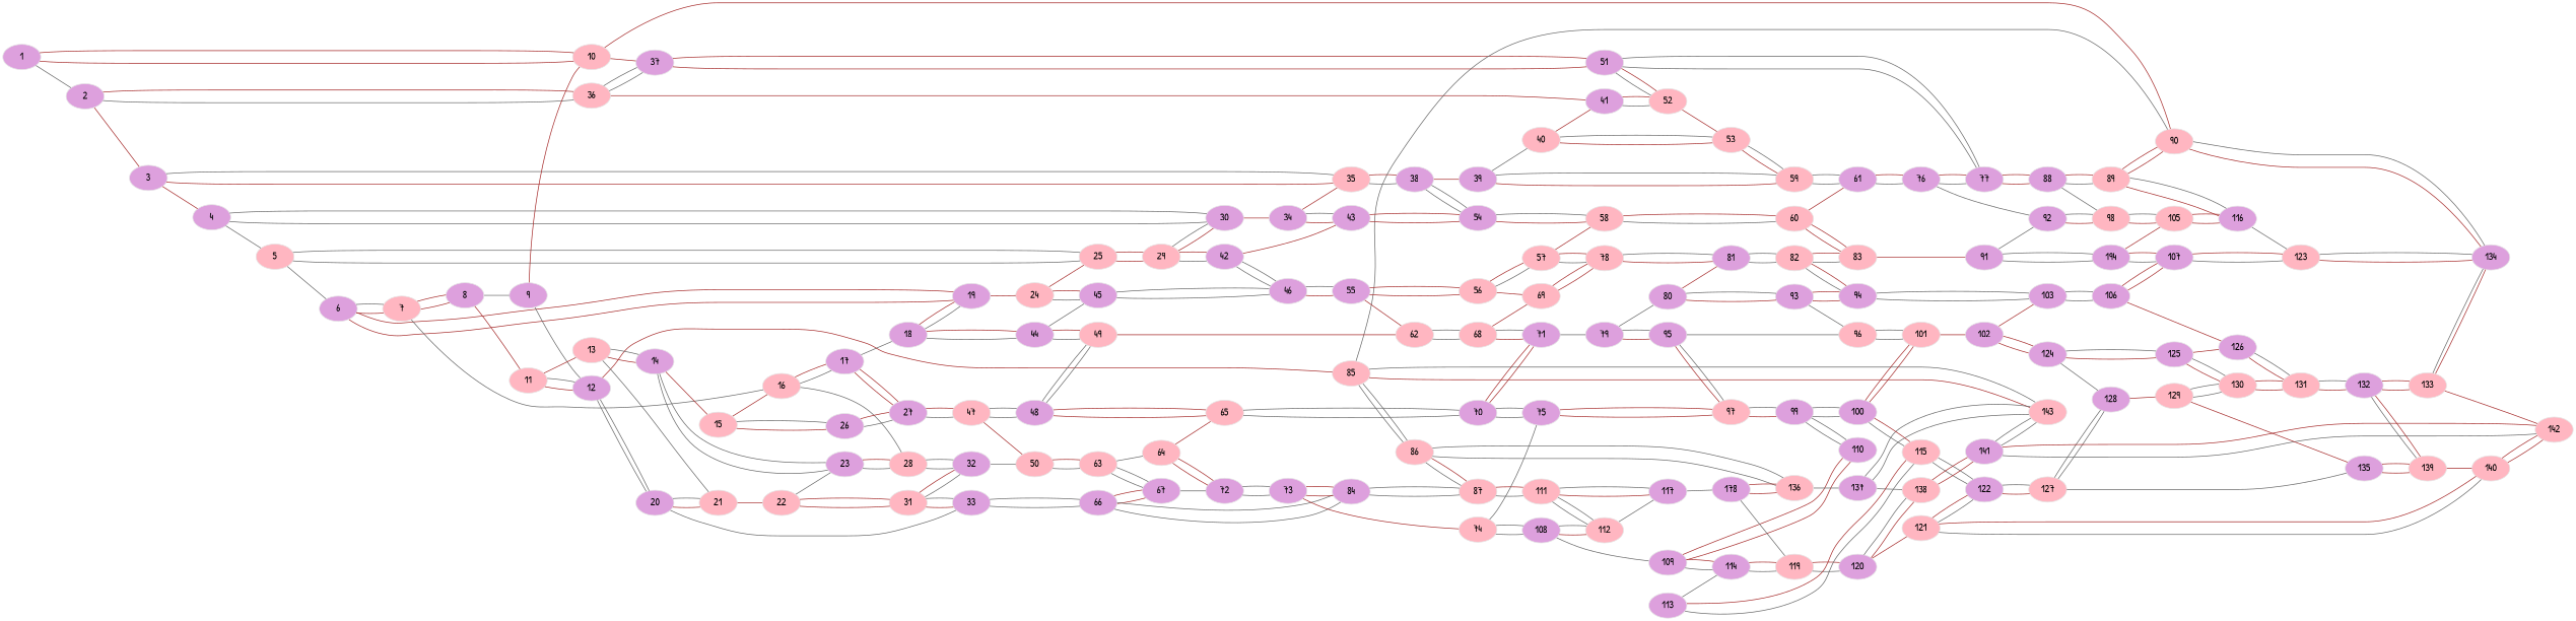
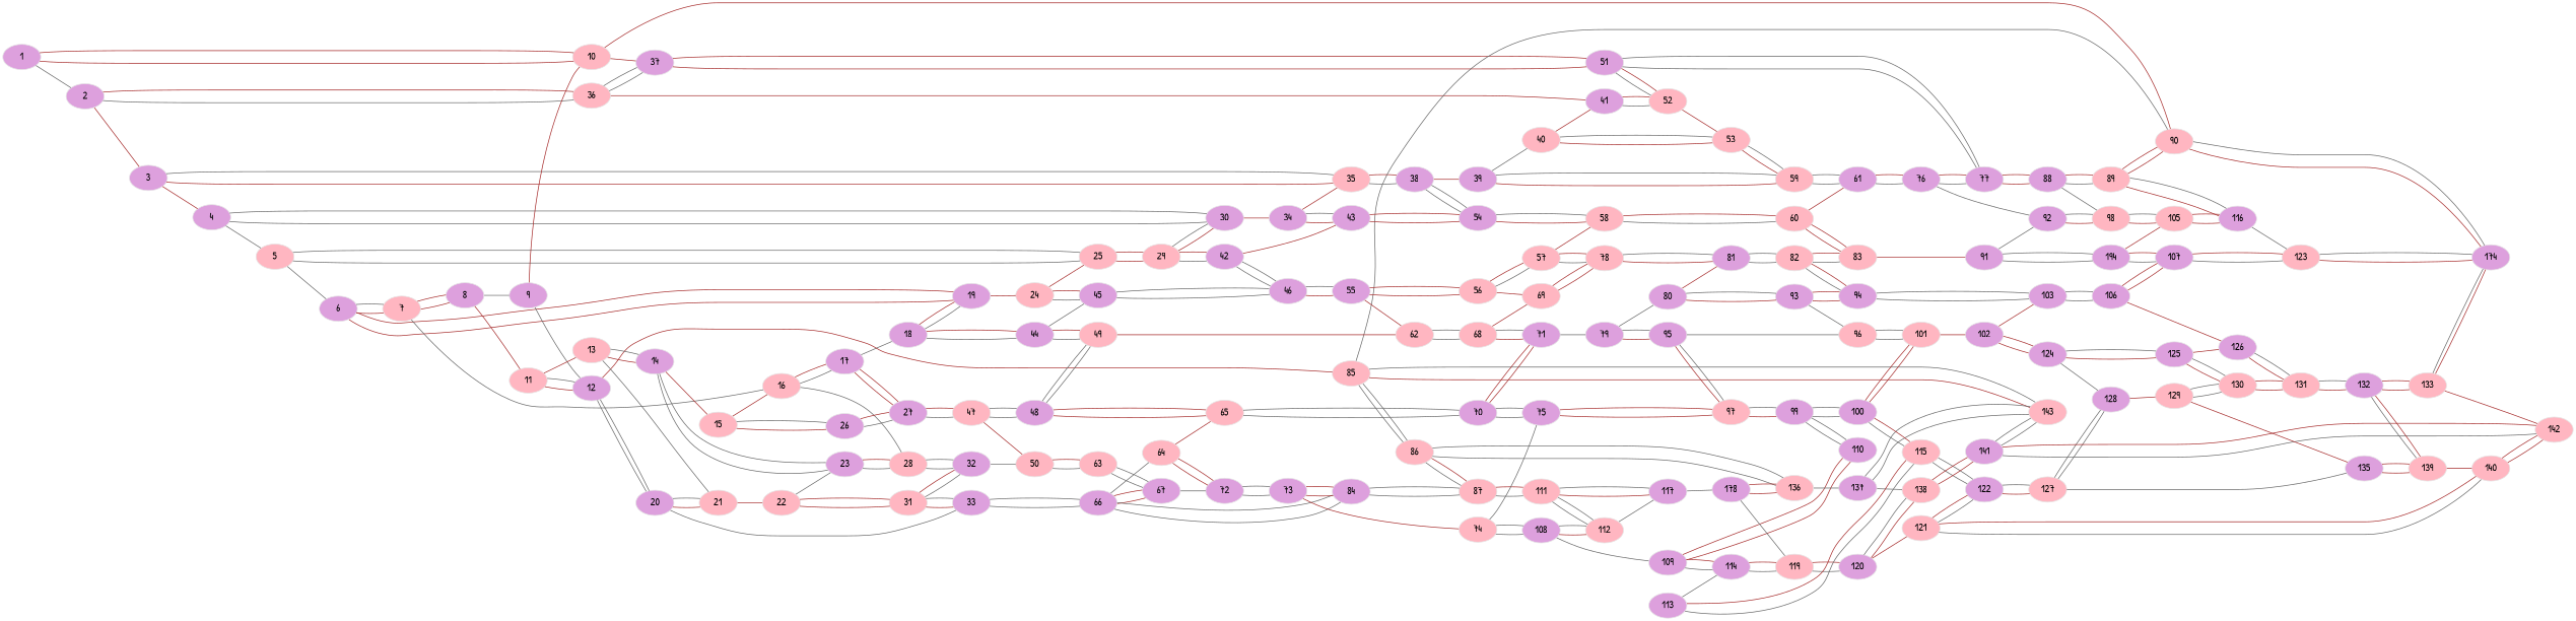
  graph {
    fontname="Patrick Hand"
    rankdir=LR
    node [color=gray90 fillcolor=plum fontname="Patrick Hand" style=filled]
    edge [color=gray40 fontname="Patrick Hand"]
    1
    2
    10 [fillcolor=lightpink]
    3
    36 [fillcolor=lightpink]
    37
    90 [fillcolor=lightpink]
    4
    35 [fillcolor=lightpink]
    41
    5 [fillcolor=lightpink]
    30
    38
    6
    25 [fillcolor=lightpink]
    34
    7 [fillcolor=lightpink]
    19
    29 [fillcolor=lightpink]
    8
    16 [fillcolor=lightpink]
    24 [fillcolor=lightpink]
    9
    11 [fillcolor=lightpink]
    17
    28 [fillcolor=lightpink]
    12
    13 [fillcolor=lightpink]
    20
    85 [fillcolor=lightpink]
    51
-   134
+   134 [label=174]
    14
    21 [fillcolor=lightpink]
    33
    86 [fillcolor=lightpink]
    143 [fillcolor=lightpink]
    15 [fillcolor=lightpink]
    23
    22 [fillcolor=lightpink]
    26
    27
    18
    44
    47 [fillcolor=lightpink]
    45
    49 [fillcolor=lightpink]
    66
    31 [fillcolor=lightpink]
    32
    46
    42
    50 [fillcolor=lightpink]
    48
    43
    63 [fillcolor=lightpink]
    67
    84
    54
    39
    52 [fillcolor=lightpink]
    77
    40 [fillcolor=lightpink]
    59 [fillcolor=lightpink]
    58 [fillcolor=lightpink]
    53 [fillcolor=lightpink]
    61
    55
    62 [fillcolor=lightpink]
    56 [fillcolor=lightpink]
    65 [fillcolor=lightpink]
    70
    68 [fillcolor=lightpink]
    64 [fillcolor=lightpink]
    88
    60 [fillcolor=lightpink]
    57 [fillcolor=lightpink]
    69 [fillcolor=lightpink]
    78 [fillcolor=lightpink]
    81
    83 [fillcolor=lightpink]
    76
    91
    92
    71
    72
    73
    75
    87 [fillcolor=lightpink]
    79
    97 [fillcolor=lightpink]
    80
    95
    74 [fillcolor=lightpink]
    108
    109
    112 [fillcolor=lightpink]
    99
    98 [fillcolor=lightpink]
    89 [fillcolor=lightpink]
    82 [fillcolor=lightpink]
    93
    96 [fillcolor=lightpink]
    94
    103
    n106 [label=194]
    111 [fillcolor=lightpink]
    136 [fillcolor=lightpink]
    137
    117
    116
    105 [fillcolor=lightpink]
    123 [fillcolor=lightpink]
    107
    101 [fillcolor=lightpink]
    106
    102
    100
    110
    115 [fillcolor=lightpink]
    122
    124
    125
    128
    126
    131 [fillcolor=lightpink]
    114
    119 [fillcolor=lightpink]
    n129 [label=178]
    113
    120
    127 [fillcolor=lightpink]
    121 [fillcolor=lightpink]
    138 [fillcolor=lightpink]
    140 [fillcolor=lightpink]
    141
    142 [fillcolor=lightpink]
    135
    130 [fillcolor=lightpink]
    129 [fillcolor=lightpink]
    132
    139 [fillcolor=lightpink]
    133 [fillcolor=lightpink]
    1 -- 2
    1 -- 10 [color=brown]
    1 -- 10 [color=brown]
    2 -- 3 [color=brown]
    2 -- 36
    2 -- 36 [color=brown]
    10 -- 37 [color=brown]
    10 -- 90 [color=brown]
    3 -- 4 [color=brown]
    3 -- 35 [color=brown]
    3 -- 35
    36 -- 37
    36 -- 37
    36 -- 41 [color=brown]
    37 -- 51 [color=brown]
    37 -- 51 [color=brown]
    90 -- 134 [color=brown]
    90 -- 134
    4 -- 5
    4 -- 30
    4 -- 30
    35 -- 38
    35 -- 38 [color=brown]
    41 -- 52
    41 -- 52 [color=brown]
    5 -- 6
    5 -- 25
    5 -- 25
    30 -- 34 [color=brown]
    38 -- 54
    38 -- 54
    38 -- 39 [color=brown]
    6 -- 7 [color=brown]
    6 -- 7
    6 -- 19 [color=brown]
    6 -- 19 [color=brown]
    25 -- 29 [color=brown]
    25 -- 29 [color=brown]
    34 -- 35 [color=brown]
    34 -- 43 [color=brown]
    34 -- 43
    7 -- 8 [color=brown]
    7 -- 8 [color=brown]
    7 -- 16
    19 -- 24 [color=brown]
    29 -- 30 [color=brown]
    29 -- 30
    29 -- 42
    29 -- 42 [color=brown]
    8 -- 9
    8 -- 11 [color=brown]
    16 -- 17
    16 -- 17 [color=brown]
    16 -- 28
    24 -- 25 [color=brown]
    24 -- 45
    24 -- 45 [color=brown]
    9 -- 10 [color=brown]
    9 -- 12
    11 -- 12 [color=brown]
    11 -- 12
    11 -- 13 [color=brown]
    17 -- 27 [color=brown]
    17 -- 27 [color=brown]
    17 -- 18
    28 -- 32
    28 -- 32
    12 -- 20
    12 -- 20
    12 -- 85 [color=brown]
    13 -- 14 [color=brown]
    13 -- 14
    13 -- 21
    20 -- 21 [color=brown]
    20 -- 21
    20 -- 33
    85 -- 90
    85 -- 86
    85 -- 86
    85 -- 143 [color=brown]
    85 -- 143
    51 -- 52
    51 -- 52 [color=brown]
    51 -- 77
    51 -- 77
    14 -- 15 [color=brown]
    14 -- 23
    14 -- 23
    21 -- 22 [color=brown]
    33 -- 66
    33 -- 66
    86 -- 87
    86 -- 87 [color=brown]
    86 -- 136
    86 -- 136
    15 -- 16 [color=brown]
    15 -- 26 [color=brown]
    15 -- 26
    23 -- 28
    23 -- 28 [color=brown]
    22 -- 23
    22 -- 31 [color=brown]
    22 -- 31 [color=brown]
    26 -- 27
    26 -- 27 [color=brown]
    27 -- 47
    27 -- 47 [color=brown]
    18 -- 19
    18 -- 19 [color=brown]
    18 -- 44
    18 -- 44 [color=brown]
    44 -- 45
    44 -- 49
    44 -- 49 [color=brown]
    47 -- 50 [color=brown]
    47 -- 48
    47 -- 48
    45 -- 46
    45 -- 46
    49 -- 62 [color=brown]
    66 -- 67 [color=brown]
    66 -- 67 [color=brown]
    66 -- 84
    66 -- 84
    31 -- 33 [color=brown]
    31 -- 33
    31 -- 32
    31 -- 32 [color=brown]
    32 -- 50
    46 -- 55 [color=brown]
    46 -- 55
    42 -- 46
    42 -- 46
    42 -- 43 [color=brown]
    50 -- 63
    50 -- 63 [color=brown]
    48 -- 49
    48 -- 49
    48 -- 65 [color=brown]
    48 -- 65 [color=brown]
    43 -- 54 [color=brown]
    43 -- 54 [color=brown]
    63 -- 67
    63 -- 67
-   63 -- 64
+   66 -- 64
    67 -- 72
    84 -- 87
    84 -- 87
    54 -- 58 [color=brown]
    54 -- 58
    39 -- 40
    39 -- 59 [color=brown]
    39 -- 59
    52 -- 53 [color=brown]
    77 -- 88 [color=brown]
    77 -- 88 [color=brown]
    40 -- 41 [color=brown]
    40 -- 53 [color=brown]
    40 -- 53
    59 -- 61
    59 -- 61
    58 -- 60
    58 -- 60 [color=brown]
    53 -- 59 [color=brown]
    53 -- 59
    61 -- 76
    61 -- 76 [color=brown]
    55 -- 62 [color=brown]
    55 -- 56 [color=brown]
    55 -- 56 [color=brown]
    62 -- 68
    62 -- 68
    56 -- 57
    56 -- 57 [color=brown]
    56 -- 69 [color=brown]
    65 -- 70
    65 -- 70
    70 -- 71 [color=brown]
    70 -- 71 [color=brown]
    70 -- 75
    70 -- 75
    68 -- 69 [color=brown]
    68 -- 71 [color=brown]
    68 -- 71
    64 -- 65 [color=brown]
    64 -- 72 [color=brown]
    64 -- 72 [color=brown]
    88 -- 98
    88 -- 89
    88 -- 89 [color=brown]
    60 -- 61 [color=brown]
    60 -- 83 [color=brown]
    60 -- 83 [color=brown]
    57 -- 58 [color=brown]
    57 -- 78
    57 -- 78 [color=brown]
    69 -- 78 [color=brown]
    69 -- 78 [color=brown]
    78 -- 81 [color=brown]
    78 -- 81
    81 -- 82
    81 -- 82
    83 -- 91 [color=brown]
    76 -- 77
    76 -- 77 [color=brown]
    76 -- 92
    91 -- 92
    91 -- n106
    91 -- n106
    92 -- 98 [color=brown]
    92 -- 98
    71 -- 79
    72 -- 73
    72 -- 73
    73 -- 84 [color=brown]
    73 -- 84 [color=brown]
    73 -- 74 [color=brown]
    75 -- 97 [color=brown]
    75 -- 97 [color=brown]
    87 -- 111
    87 -- 111 [color=brown]
    79 -- 80
    79 -- 95 [color=brown]
    79 -- 95
    97 -- 99 [color=brown]
    97 -- 99
    80 -- 81 [color=brown]
    80 -- 93 [color=brown]
    80 -- 93
    95 -- 97 [color=brown]
    95 -- 97
    95 -- 96
    74 -- 75
    74 -- 108
    74 -- 108
    108 -- 109
    108 -- 112 [color=brown]
    108 -- 112
    109 -- 110 [color=brown]
    109 -- 110 [color=brown]
    109 -- 114
    109 -- 114 [color=brown]
    112 -- 117
    99 -- 100
    99 -- 100
    99 -- 110
    99 -- 110
    98 -- 105 [color=brown]
    98 -- 105
    89 -- 90 [color=brown]
    89 -- 90 [color=brown]
    89 -- 116 [color=brown]
    89 -- 116
    82 -- 83
    82 -- 83 [color=brown]
    82 -- 94
    82 -- 94 [color=brown]
    93 -- 96
    93 -- 94 [color=brown]
    93 -- 94 [color=brown]
    96 -- 101
    96 -- 101
    94 -- 103
    94 -- 103
    103 -- 106
    103 -- 106
    n106 -- 105 [color=brown]
    n106 -- 107
    n106 -- 107 [color=brown]
    111 -- 112
    111 -- 112
    111 -- 117 [color=brown]
    111 -- 117
    136 -- 137
    137 -- 143
    137 -- 143
    137 -- 138
    117 -- n129
    116 -- 123
    105 -- 116 [color=brown]
    105 -- 116 [color=brown]
    123 -- 134 [color=brown]
    123 -- 134
    107 -- 123
    107 -- 123 [color=brown]
    101 -- 102 [color=brown]
    106 -- 107 [color=brown]
    106 -- 107 [color=brown]
    106 -- 126 [color=brown]
    102 -- 103 [color=brown]
    102 -- 124 [color=brown]
    102 -- 124 [color=brown]
    100 -- 101 [color=brown]
    100 -- 101 [color=brown]
    100 -- 115
    100 -- 115 [color=brown]
    115 -- 122
    115 -- 122
    122 -- 127 [color=brown]
    122 -- 127
    124 -- 125 [color=brown]
    124 -- 125
    124 -- 128
    125 -- 126 [color=brown]
    125 -- 130 [color=brown]
    125 -- 130
    128 -- 129 [color=brown]
    126 -- 131 [color=brown]
    126 -- 131
    131 -- 132 [color=brown]
    131 -- 132
    114 -- 119
    114 -- 119 [color=brown]
    119 -- 120
    119 -- 120 [color=brown]
    n129 -- 136 [color=brown]
    n129 -- 136 [color=brown]
    n129 -- 119
    113 -- 115
    113 -- 115 [color=brown]
    113 -- 114
    120 -- 121 [color=brown]
    120 -- 138 [color=brown]
    120 -- 138
    127 -- 128
    127 -- 128
    127 -- 135
    121 -- 122
    121 -- 122 [color=brown]
    121 -- 140
    121 -- 140 [color=brown]
    138 -- 141 [color=brown]
    138 -- 141 [color=brown]
    140 -- 142 [color=brown]
    140 -- 142 [color=brown]
    141 -- 143
    141 -- 143
    141 -- 142
    141 -- 142 [color=brown]
    135 -- 139 [color=brown]
    135 -- 139 [color=brown]
    130 -- 131 [color=brown]
    130 -- 131 [color=brown]
    129 -- 135 [color=brown]
    129 -- 130
    129 -- 130
    132 -- 139
    132 -- 139 [color=brown]
    132 -- 133 [color=brown]
    132 -- 133 [color=brown]
    139 -- 140 [color=brown]
    133 -- 134 [color=brown]
    133 -- 134
    133 -- 142 [color=brown]
  }
